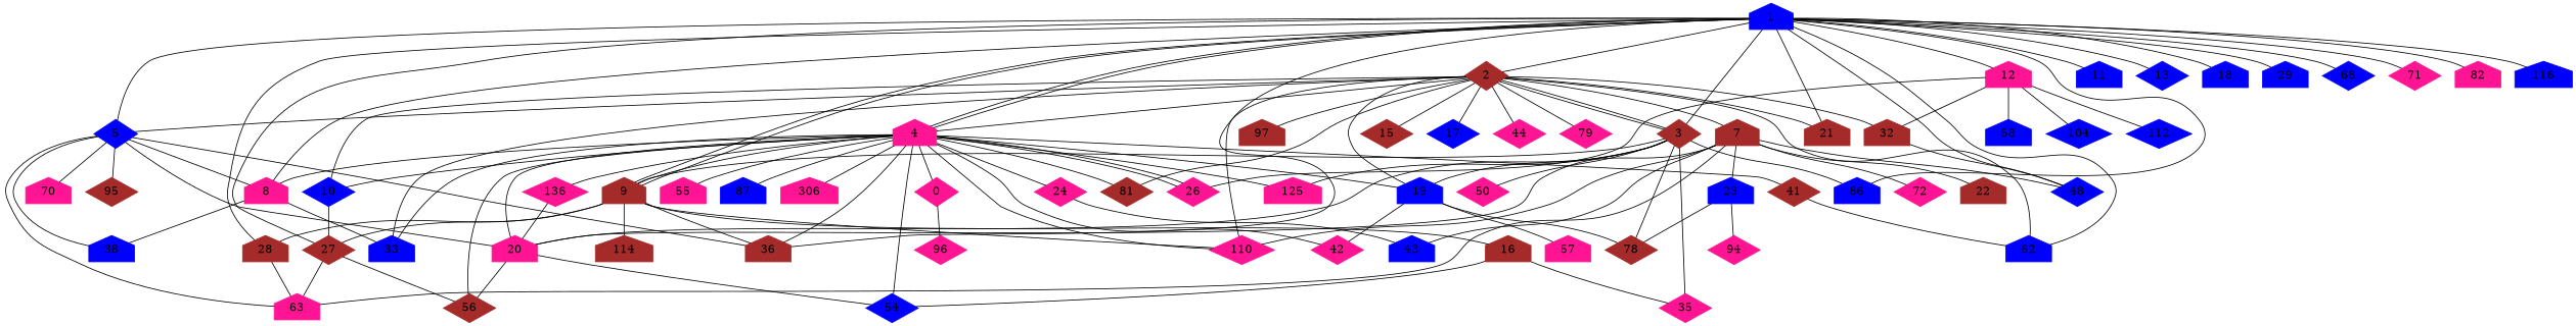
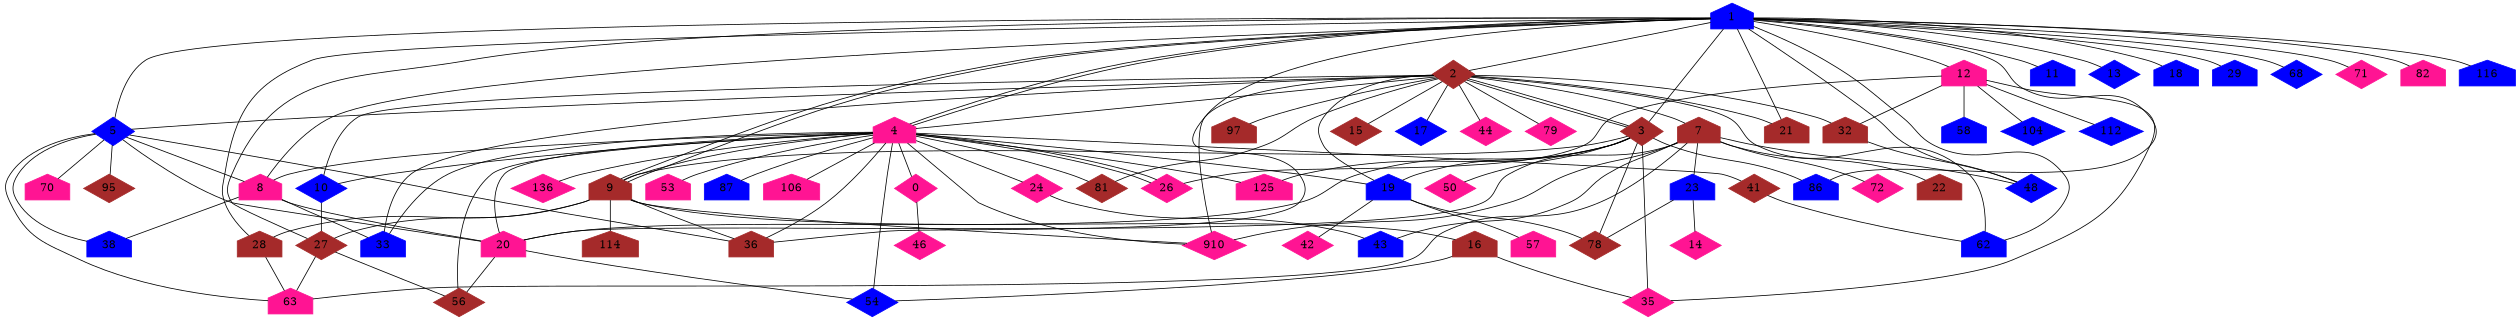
  graph {
    node [color=deeppink shape=house style=filled]
    1 [color=blue super="+14"]
    2 [color=brown shape=diamond]
    3 [color=brown shape=diamond super="+39"]
    4
    5 [color=blue shape=diamond]
    8 [super="+25+61+75+88+105+128"]
    9 [color=brown super="+91"]
    11 [color=blue]
    12
    13 [color=blue shape=diamond]
    18 [color=blue]
    21 [color=brown]
    27 [color=brown shape=diamond super="+49"]
    28 [color=brown super="+51+31"]
    29 [color=blue]
    48 [color=blue shape=diamond super="+132"]
    62 [color=blue super="+65"]
    68 [color=blue shape=diamond]
    71 [shape=diamond]
    82
    86 [color=blue]
-   110 [shape=diamond super="+119"]
+   110 [shape=diamond super="+119" label=910]
    116 [color=blue]
    7 [color=brown]
    10 [color=blue shape=diamond super="+53+69"]
    15 [color=brown shape=diamond]
    17 [color=blue shape=diamond]
    19 [color=blue super="+96+45+67+60"]
    32 [color=brown super="+103+85"]
    33 [color=blue super="+108+113+79+34"]
    36 [color=brown super="+80+40"]
    44 [shape=diamond super="+98"]
    81 [color=brown shape=diamond]
    n34 [label=79 shape=diamond]
    97 [color=brown]
    20 [super="+37+127+30"]
    35 [shape=diamond super="+77"]
    50 [shape=diamond]
    78 [color=brown shape=diamond super="+102+120+124"]
    125
    n41 [label=0 shape=diamond]
    24 [shape=diamond]
    26 [shape=diamond super="+131+100"]
    41 [color=brown shape=diamond super="+73"]
    42 [shape=diamond]
    54 [color=blue shape=diamond super="+74"]
-   55 [super="+76"]
+   55 [super="+76" label=53]
    56 [color=brown shape=diamond]
    87 [color=blue]
-   106 [label=306]
+   106
    136 [shape=diamond]
    38 [color=blue]
    63 [super="+118"]
    70 [super="+93"]
    95 [color=brown shape=diamond super="+99+117"]
    16 [color=brown]
    114 [color=brown]
    58 [color=blue]
    104 [color=blue shape=diamond]
    112 [color=blue shape=diamond]
    22 [color=brown]
    23 [color=blue super="+59+90"]
    43 [color=blue]
    72 [shape=diamond]
    57
-   46 [shape=diamond label=96]
-   94 [shape=diamond]
+   46 [shape=diamond]
+   94 [shape=diamond label=14]
    1 -- 2 [weight=2]
    1 -- 3
    1 -- 4
    1 -- 4
    1 -- 5
    1 -- 8
    1 -- 9 [weight=2]
    1 -- 9
    1 -- 11
    1 -- 12 [weight=2]
    1 -- 13
    1 -- 18
    1 -- 21
    1 -- 27
    1 -- 28
    1 -- 29
    1 -- 48
    1 -- 62
    1 -- 68
    1 -- 71
    1 -- 82
    1 -- 86
    1 -- 110 [weight=2]
    1 -- 116
    2 -- 3
    2 -- 3
    2 -- 4
    2 -- 5
    2 -- 21
    2 -- 62
    2 -- 7
    2 -- 10
    2 -- 15
    2 -- 17
    2 -- 19
    2 -- 32
    2 -- 33
    2 -- 36
    2 -- 44
    2 -- 81
    2 -- n34
    2 -- 97
    3 -- 9
    3 -- 86
    3 -- 19
    3 -- 20
    3 -- 35
    3 -- 50
    3 -- 78
    3 -- 125
    4 -- 8
    4 -- 9
    4 -- 110
    4 -- 10
    4 -- 19
    4 -- 33
    4 -- 36
    4 -- 81
    4 -- 20 [weight=2]
    4 -- 125
    4 -- n41
    4 -- 24
    4 -- 26
    4 -- 26
    4 -- 41
-   4 -- 42
    4 -- 54
    4 -- 55
    4 -- 56
    4 -- 87
    4 -- 106
    4 -- 136
    5 -- 8
    5 -- 36
    5 -- 20
    5 -- 38
    5 -- 63
    5 -- 70
    5 -- 95
    8 -- 33
-   136 -- 20
+   8 -- 20
    8 -- 38
    9 -- 27
    9 -- 28
    9 -- 110
    9 -- 36
    9 -- 16
    9 -- 114
    12 -- 32
+   12 -- 35
    12 -- 26
    12 -- 58
    12 -- 104
    12 -- 112
    27 -- 56
    27 -- 63
    28 -- 63
    7 -- 48
    7 -- 110
    7 -- 20
    7 -- 63
    7 -- 22
    7 -- 23
    7 -- 43
    7 -- 72
    10 -- 27
    19 -- 78
    19 -- 42
    19 -- 57
    32 -- 48
    20 -- 54
    20 -- 56
    n41 -- 46
    24 -- 43
    41 -- 62
    16 -- 35
    16 -- 54
    23 -- 78
    23 -- 94
  }
